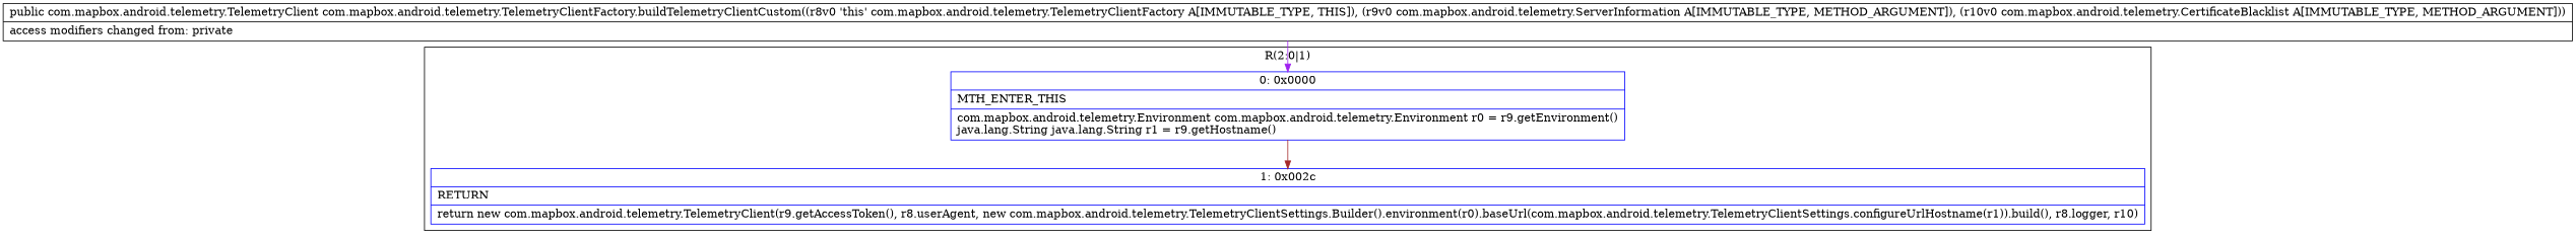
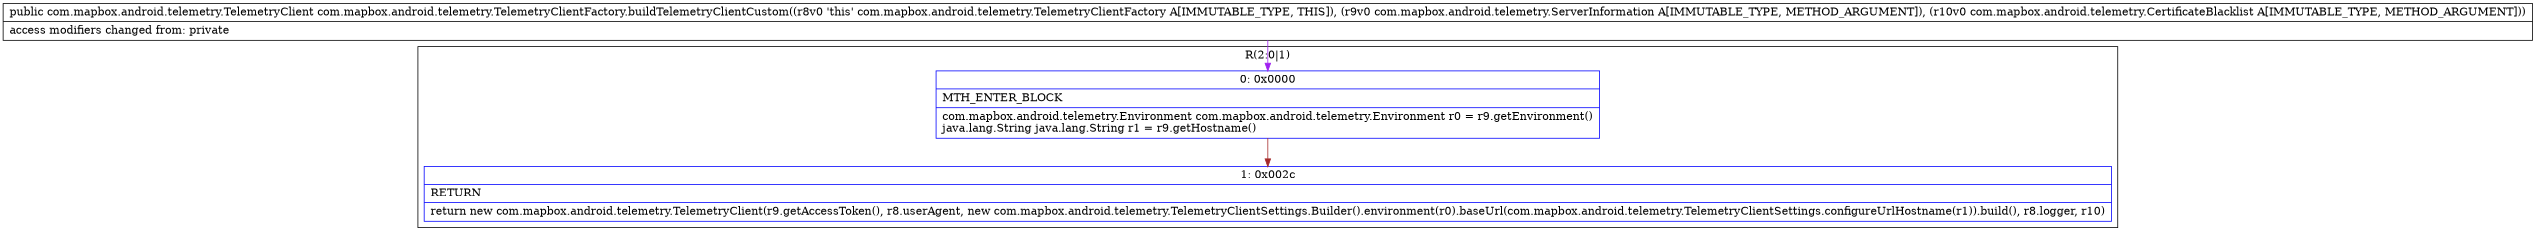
  digraph {
    node [color=blue shape=record]
-   n1 [label="{0\:\ 0x0000|MTH_ENTER_THIS\l|com.mapbox.android.telemetry.Environment com.mapbox.android.telemetry.Environment r0 = r9.getEnvironment()\ljava.lang.String java.lang.String r1 = r9.getHostname()\l}"]
+   n1 [label="{0\:\ 0x0000|MTH_ENTER_BLOCK\l|com.mapbox.android.telemetry.Environment com.mapbox.android.telemetry.Environment r0 = r9.getEnvironment()\ljava.lang.String java.lang.String r1 = r9.getHostname()\l}"]
    n2 [label="{1\:\ 0x002c|RETURN\l|return new com.mapbox.android.telemetry.TelemetryClient(r9.getAccessToken(), r8.userAgent, new com.mapbox.android.telemetry.TelemetryClientSettings.Builder().environment(r0).baseUrl(com.mapbox.android.telemetry.TelemetryClientSettings.configureUrlHostname(r1)).build(), r8.logger, r10)\l}"]
    n3 [label="{public com.mapbox.android.telemetry.TelemetryClient com.mapbox.android.telemetry.TelemetryClientFactory.buildTelemetryClientCustom((r8v0 'this' com.mapbox.android.telemetry.TelemetryClientFactory A[IMMUTABLE_TYPE, THIS]), (r9v0 com.mapbox.android.telemetry.ServerInformation A[IMMUTABLE_TYPE, METHOD_ARGUMENT]), (r10v0 com.mapbox.android.telemetry.CertificateBlacklist A[IMMUTABLE_TYPE, METHOD_ARGUMENT]))  | access modifiers changed from: private\l}" color=""]
    subgraph cluster_1 {
      label="R(2:0|1)"
      n1
      n2
    }
    n1 -> n2 [color=brown]
    n3 -> n1 [color=purple]
  }
